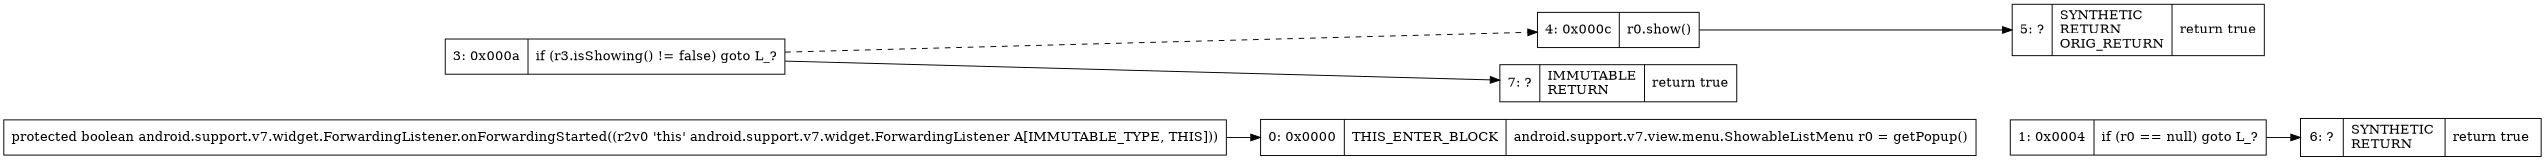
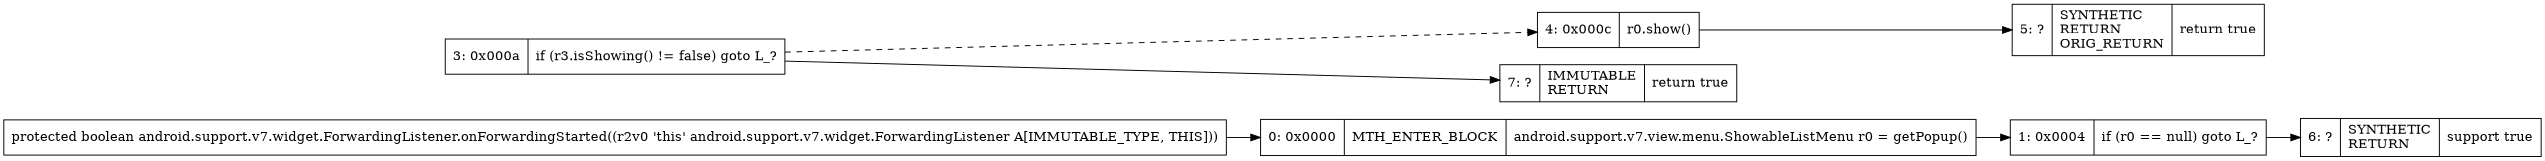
  digraph {
    rankdir=LR
    node [shape=record]
-   n1 [label="{0\:\ 0x0000|THIS_ENTER_BLOCK\l|android.support.v7.view.menu.ShowableListMenu r0 = getPopup()\l}"]
+   n1 [label="{0\:\ 0x0000|MTH_ENTER_BLOCK\l|android.support.v7.view.menu.ShowableListMenu r0 = getPopup()\l}"]
    n2 [label="{1\:\ 0x0004|if (r0 == null) goto L_?\l}"]
-   n3 [label="{6\:\ ?|SYNTHETIC\lRETURN\l|return true\l}"]
+   n3 [label="{6\:\ ?|SYNTHETIC\lRETURN\l|support true\l}"]
    n4 [label="{3\:\ 0x000a|if (r3.isShowing() != false) goto L_?\l}"]
    n5 [label="{4\:\ 0x000c|r0.show()\l}"]
    n6 [label="{7\:\ ?|IMMUTABLE\lRETURN\l|return true\l}"]
    n7 [label="{5\:\ ?|SYNTHETIC\lRETURN\lORIG_RETURN\l|return true\l}"]
    n8 [label="{protected boolean android.support.v7.widget.ForwardingListener.onForwardingStarted((r2v0 'this' android.support.v7.widget.ForwardingListener A[IMMUTABLE_TYPE, THIS])) }"]
+   n1 -> n2
    n2 -> n3
    n4 -> n5 [style=dashed]
    n4 -> n6
    n5 -> n7
    n8 -> n1
  }
